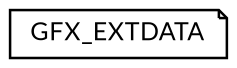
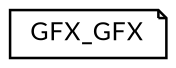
  digraph {
    rankdir=LR
    fontname=Lato
-   n1 [color=black fillcolor=white fontname=Lato fontsize=10 height=0.2 label=GFX_EXTDATA shape=note style=filled width=0.4]
+   n1 [color=black fillcolor=white fontname=Lato fontsize=10 height=0.2 label=GFX_GFX shape=note style=filled width=0.4]
  }
